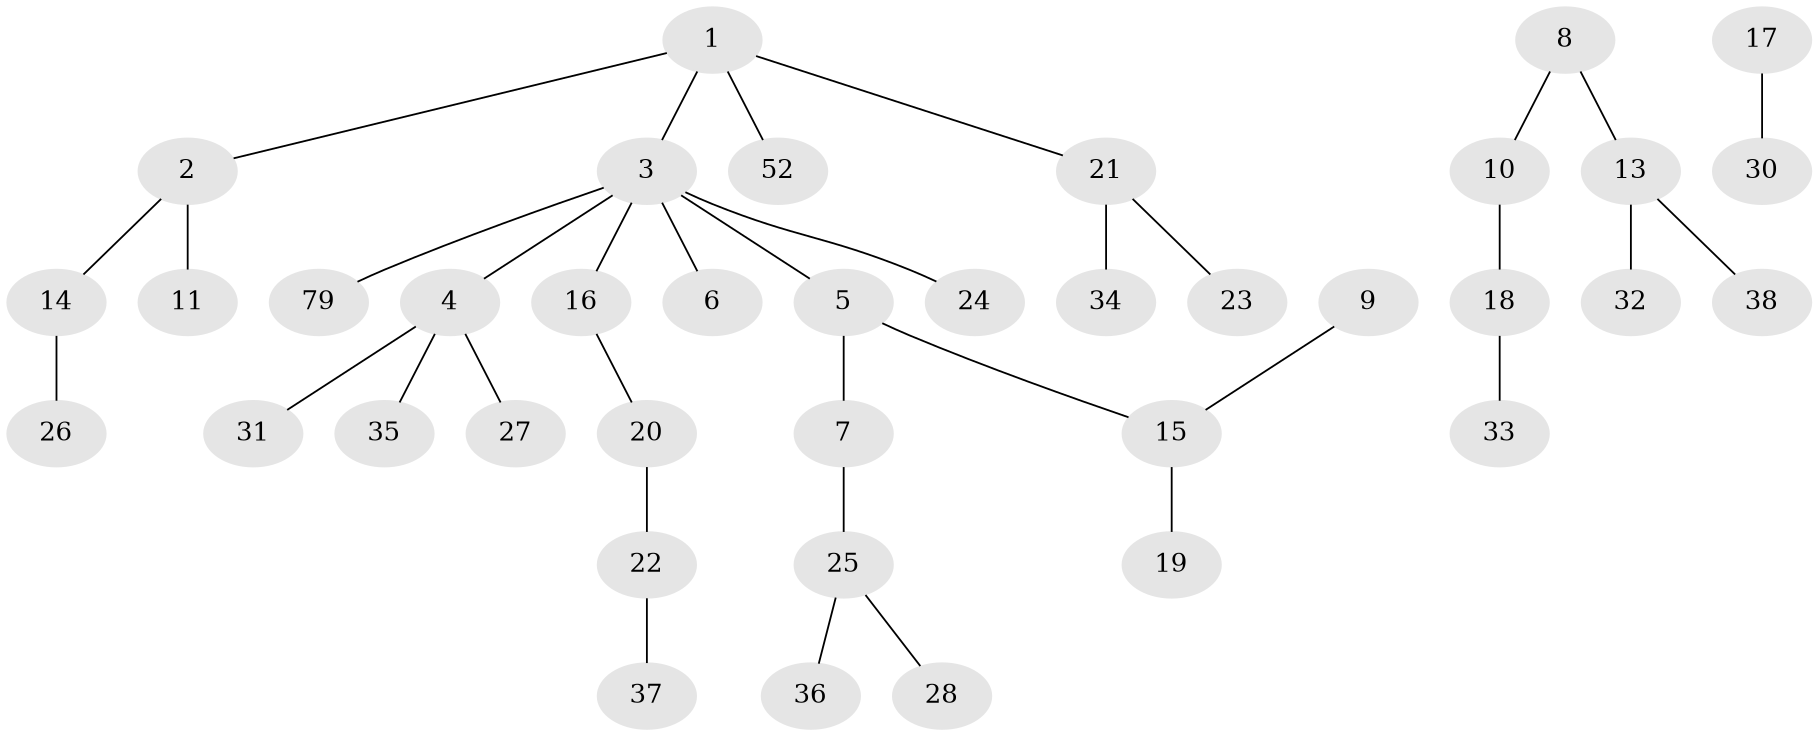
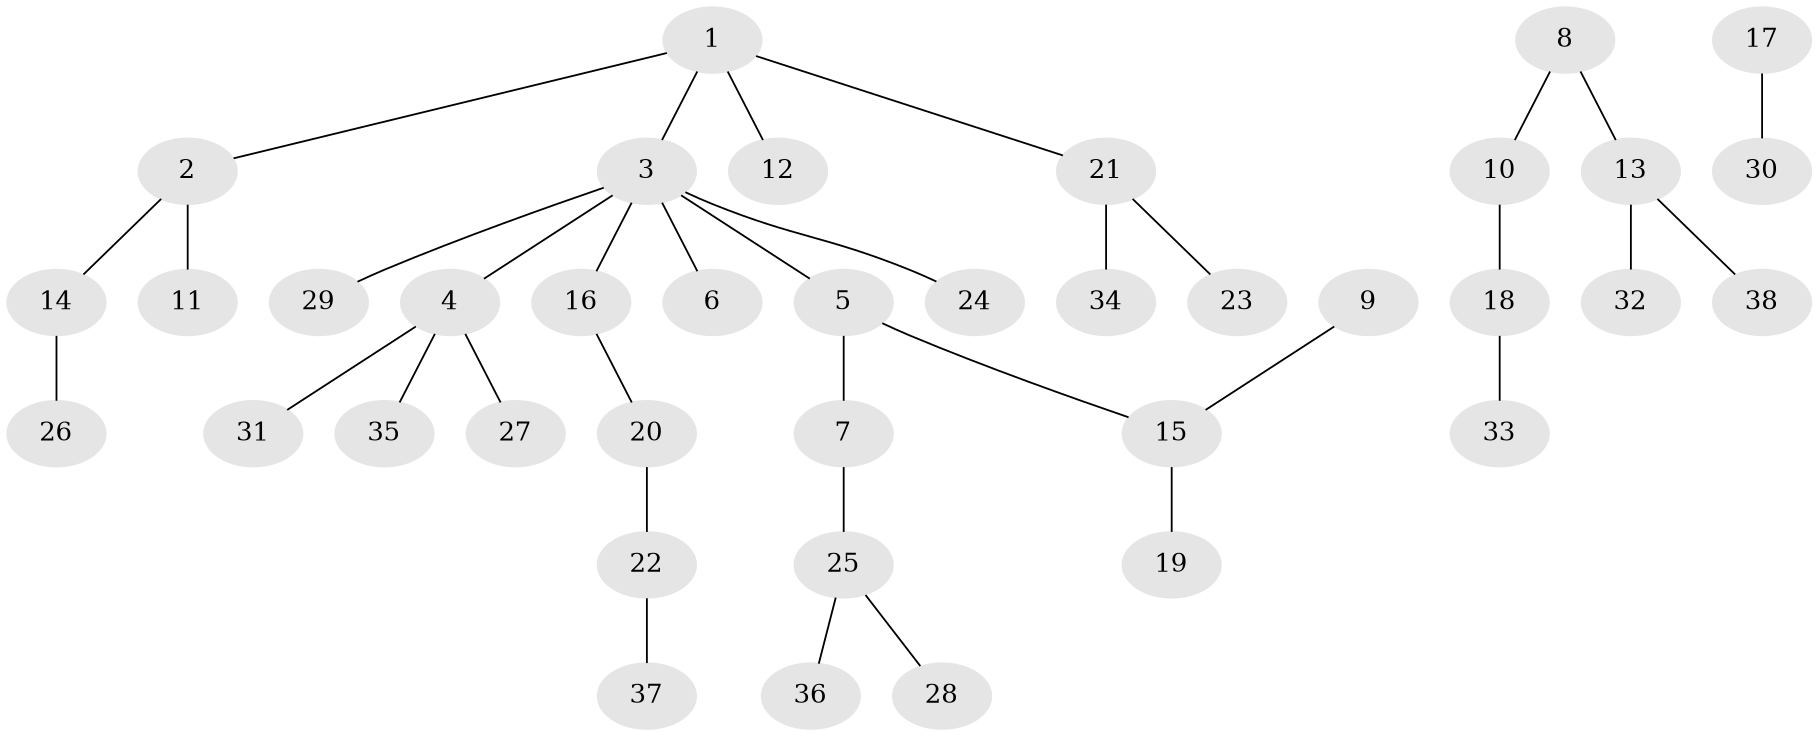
  graph {
    node [color=gray90 style=filled]
    edge [weight=1.0]
    1
    2
    3
-   12 [label=52]
+   12
    21
    11
    14
    4
    5
    6
    16
    24
-   29 [label=79]
+   29
    23
    34
    26
    27
    31
    35
    7
    15
    20
    25
    9
    8
    10
    13
    28
    36
    18
    32
    38
    19
    33
    17
    30
    22
    37
    1 -- 2
    1 -- 3
    1 -- 12
    1 -- 21
    2 -- 11
    2 -- 14
    3 -- 4
    3 -- 5
    3 -- 6
    3 -- 16
    3 -- 24
    3 -- 29
    21 -- 23
    21 -- 34
    14 -- 26
    4 -- 27
    4 -- 31
    4 -- 35
    5 -- 7
    5 -- 15
    16 -- 20
    7 -- 25
    15 -- 19
    20 -- 22
    25 -- 28
    25 -- 36
    9 -- 15
    8 -- 10
    8 -- 13
    10 -- 18
    13 -- 32
    13 -- 38
    18 -- 33
    17 -- 30
    22 -- 37
  }
